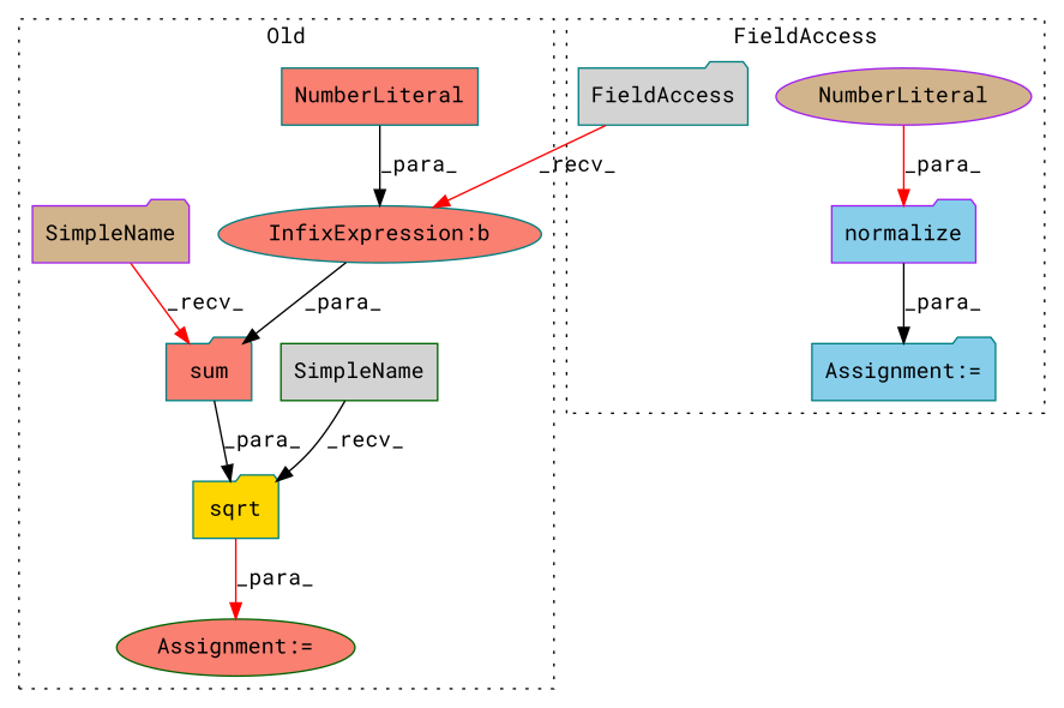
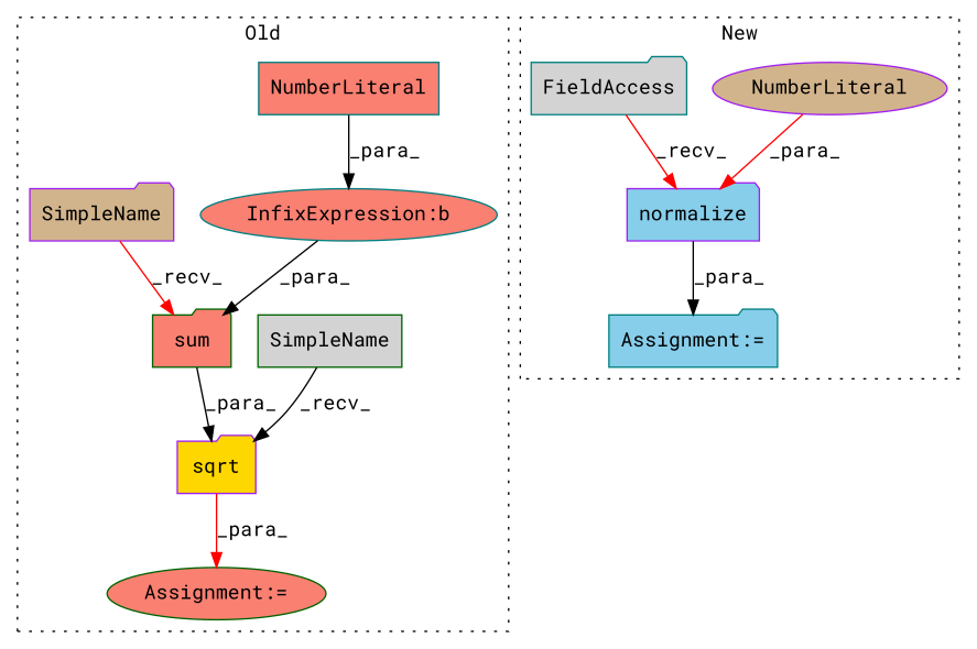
  digraph {
    fontname="Roboto Mono"
    node [a=32 color=teal fillcolor=salmon fontname="Roboto Mono" l=1 shape=folder style=filled]
    edge [color=black fontname="Roboto Mono"]
-   n1 [l="4,1" label=sum s="3681,3697"]
+   n1 [color=darkgreen l="4,1" label=sum s="3681,3697"]
    n2 [a=7 color=darkgreen label="Assignment:=" s=3663 shape=ellipse]
-   n3 [fillcolor=gold l="5,1" label=sqrt s="3670,3698"]
+   n3 [color=purple fillcolor=gold l="5,1" label=sqrt s="3670,3698"]
    n4 [a=27 l=3 label="InfixExpression:b" s=3693 shape=ellipse]
    n5 [a=34 label=NumberLiteral s=3696 shape=box]
    n6 [a=42 color=darkgreen fillcolor=lightgrey l=5 label=SimpleName s=3664 shape=box]
    n7 [a=42 color=purple fillcolor=tan l=5 label=SimpleName s=3675]
    n8 [color=purple fillcolor=skyblue l="10,1" label=normalize s="3681,3700"]
    n9 [a=34 color=purple fillcolor=tan label=NumberLiteral s=3699 shape=ellipse]
    n10 [a=22 fillcolor=lightgrey l=12 label=FieldAccess s=3668]
    n11 [a=7 fillcolor=skyblue label="Assignment:=" s=3667]
    subgraph cluster_1 {
      label=Old
      style=dotted
      n1
      n2
      n3
      n4
      n5
      n6
      n7
    }
    subgraph cluster_2 {
-     label=FieldAccess
+     label=New
      style=dotted
      n8
      n9
      n10
      n11
    }
    n1 -> n3 [label=_para_]
    n3 -> n2 [color=red label=_para_]
    n4 -> n1 [label=_para_]
    n5 -> n4 [label=_para_]
    n6 -> n3 [label=_recv_]
    n7 -> n1 [color=red label=_recv_]
    n8 -> n11 [label=_para_]
    n9 -> n8 [color=red label=_para_]
-   n10 -> n4 [color=red label=_recv_]
+   n10 -> n8 [color=red label=_recv_]
  }
